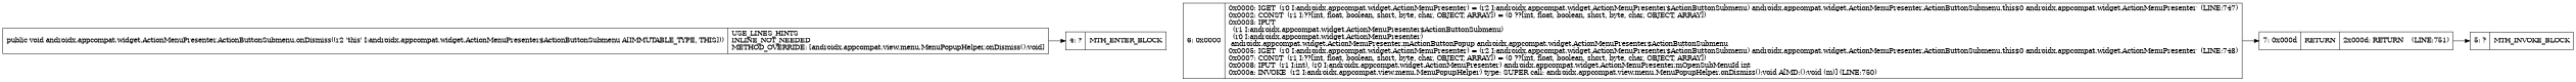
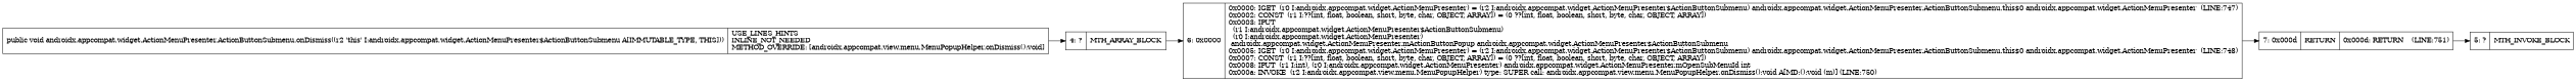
  digraph {
    rankdir=LR
    node [shape=record]
-   n1 [label="{4\:\ ?|MTH_ENTER_BLOCK\l}"]
+   n1 [label="{4\:\ ?|MTH_ARRAY_BLOCK\l}"]
    n2 [label="{6\:\ 0x0000|0x0000: IGET  (r0 I:androidx.appcompat.widget.ActionMenuPresenter) = (r2 I:androidx.appcompat.widget.ActionMenuPresenter$ActionButtonSubmenu) androidx.appcompat.widget.ActionMenuPresenter.ActionButtonSubmenu.this$0 androidx.appcompat.widget.ActionMenuPresenter  (LINE:747)\l0x0002: CONST  (r1 I:??[int, float, boolean, short, byte, char, OBJECT, ARRAY]) = (0 ??[int, float, boolean, short, byte, char, OBJECT, ARRAY]) \l0x0003: IPUT  \l  (r1 I:androidx.appcompat.widget.ActionMenuPresenter$ActionButtonSubmenu)\l  (r0 I:androidx.appcompat.widget.ActionMenuPresenter)\l androidx.appcompat.widget.ActionMenuPresenter.mActionButtonPopup androidx.appcompat.widget.ActionMenuPresenter$ActionButtonSubmenu \l0x0005: IGET  (r0 I:androidx.appcompat.widget.ActionMenuPresenter) = (r2 I:androidx.appcompat.widget.ActionMenuPresenter$ActionButtonSubmenu) androidx.appcompat.widget.ActionMenuPresenter.ActionButtonSubmenu.this$0 androidx.appcompat.widget.ActionMenuPresenter  (LINE:748)\l0x0007: CONST  (r1 I:??[int, float, boolean, short, byte, char, OBJECT, ARRAY]) = (0 ??[int, float, boolean, short, byte, char, OBJECT, ARRAY]) \l0x0008: IPUT  (r1 I:int), (r0 I:androidx.appcompat.widget.ActionMenuPresenter) androidx.appcompat.widget.ActionMenuPresenter.mOpenSubMenuId int \l0x000a: INVOKE  (r2 I:androidx.appcompat.view.menu.MenuPopupHelper) type: SUPER call: androidx.appcompat.view.menu.MenuPopupHelper.onDismiss():void A[MD:():void (m)] (LINE:750)\l}"]
-   n3 [label="{7\:\ 0x000d|RETURN\l|2x000d: RETURN    (LINE:751)\l}"]
+   n3 [label="{7\:\ 0x000d|RETURN\l|0x000d: RETURN    (LINE:751)\l}"]
    n4 [label="{5\:\ ?|MTH_INVOKE_BLOCK\l}"]
    n5 [label="{public void androidx.appcompat.widget.ActionMenuPresenter.ActionButtonSubmenu.onDismiss((r2 'this' I:androidx.appcompat.widget.ActionMenuPresenter$ActionButtonSubmenu A[IMMUTABLE_TYPE, THIS]))  | USE_LINES_HINTS\lINLINE_NOT_NEEDED\lMETHOD_OVERRIDE: [androidx.appcompat.view.menu.MenuPopupHelper.onDismiss():void]\l}"]
+   n1 -> n2
    n2 -> n3
    n3 -> n4
    n5 -> n1
  }
